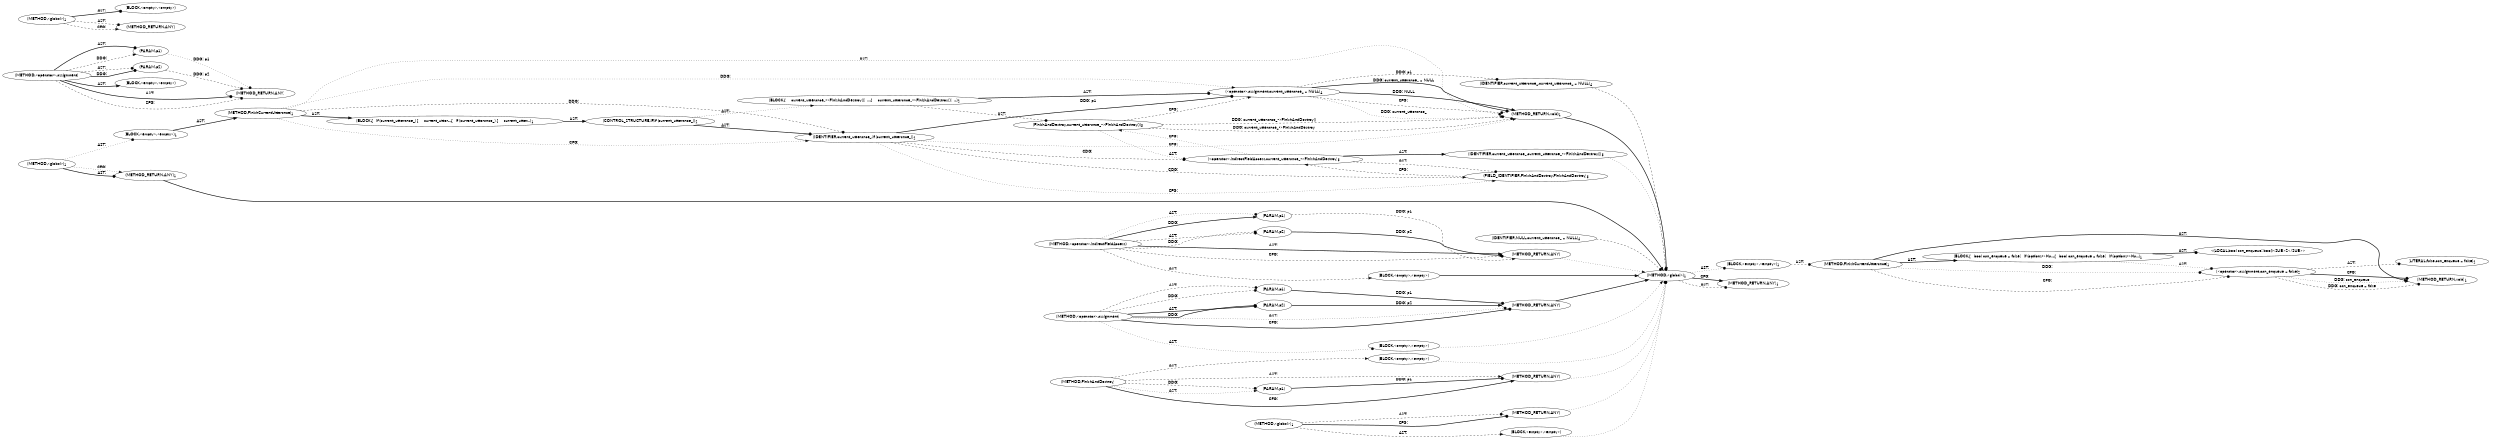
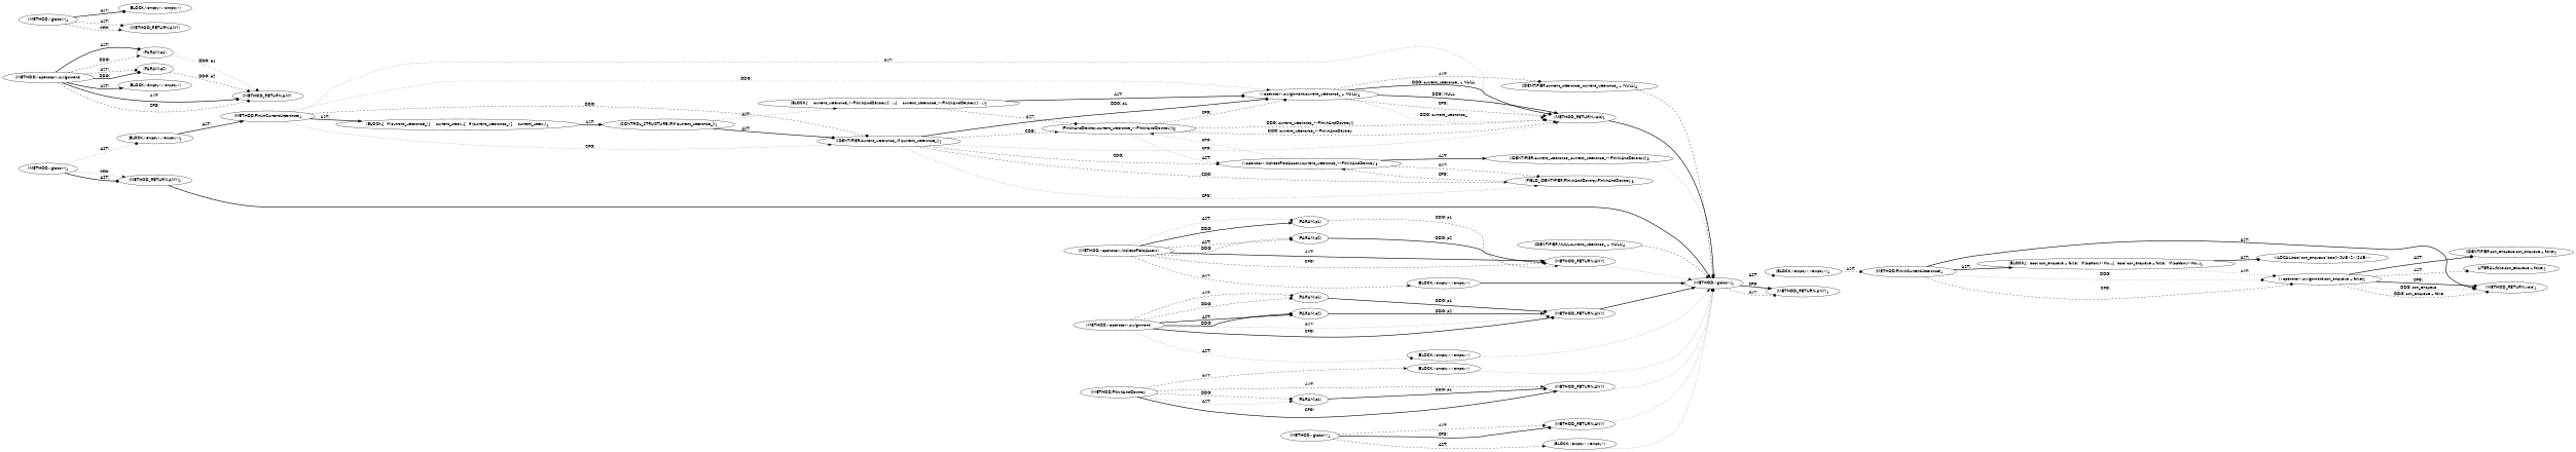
  digraph {
    fontname=Lato
    rankdir=LR
    node [fontname=Lato]
    edge [arrowhead=dot fontname=Lato style=dashed]
    n1 [label=<(METHOD,&lt;global&gt;)<SUB>1</SUB>>]
    n2 [label=<(BLOCK,&lt;empty&gt;,&lt;empty&gt;)<SUB>1</SUB>>]
    n3 [label=<(METHOD_RETURN,ANY)<SUB>1</SUB>>]
    n4 [label=<(METHOD,FinishCurrentUtterance)<SUB>1</SUB>>]
    n5 [label=<(METHOD,&lt;global&gt;)<SUB>1</SUB>>]
    n6 [label=<(BLOCK,{   if (current_utterance_) {     current_utter...,{   if (current_utterance_) {     current_utter...)<SUB>1</SUB>>]
    n7 [label=<(IDENTIFIER,current_utterance_,if (current_utterance_))<SUB>2</SUB>>]
    n8 [label=<(&lt;operator&gt;.assignment,current_utterance_ = NULL)<SUB>4</SUB>>]
    n9 [label=<(METHOD_RETURN,void)<SUB>1</SUB>>]
    n10 [label=<(CONTROL_STRUCTURE,IF,if (current_utterance_))<SUB>2</SUB>>]
    n11 [label=<(FinishAndDestroy,current_utterance_-&gt;FinishAndDestroy())<SUB>3</SUB>>]
    n12 [label=<(&lt;operator&gt;.indirectFieldAccess,current_utterance_-&gt;FinishAndDestroy)<SUB>3</SUB>>]
    n13 [label=<(FIELD_IDENTIFIER,FinishAndDestroy,FinishAndDestroy)<SUB>3</SUB>>]
    n14 [label=<(IDENTIFIER,current_utterance_,current_utterance_ = NULL)<SUB>4</SUB>>]
    n15 [label=<(BLOCK,{     current_utterance_-&gt;FinishAndDestroy();  ...,{     current_utterance_-&gt;FinishAndDestroy();  ...)<SUB>2</SUB>>]
    n16 [label=<(IDENTIFIER,current_utterance_,current_utterance_-&gt;FinishAndDestroy())<SUB>3</SUB>>]
    n17 [label=<(BLOCK,&lt;empty&gt;,&lt;empty&gt;)<SUB>1</SUB>>]
    n18 [label=<(METHOD_RETURN,ANY)<SUB>1</SUB>>]
    n19 [label=<(IDENTIFIER,NULL,current_utterance_ = NULL)<SUB>4</SUB>>]
    n20 [label=<(METHOD,&lt;operator&gt;.indirectFieldAccess)>]
    n21 [label=<(PARAM,p1)>]
    n22 [label=<(PARAM,p2)>]
    n23 [label=<(BLOCK,&lt;empty&gt;,&lt;empty&gt;)>]
    n24 [label=<(METHOD_RETURN,ANY)>]
    n25 [label=<(METHOD,&lt;operator&gt;.assignment)>]
    n26 [label=<(PARAM,p1)>]
    n27 [label=<(PARAM,p2)>]
    n28 [label=<(BLOCK,&lt;empty&gt;,&lt;empty&gt;)>]
    n29 [label=<(METHOD_RETURN,ANY)>]
    n30 [label=<(METHOD,FinishAndDestroy)>]
    n31 [label=<(PARAM,p1)>]
    n32 [label=<(BLOCK,&lt;empty&gt;,&lt;empty&gt;)>]
    n33 [label=<(METHOD_RETURN,ANY)>]
    n34 [label=<(METHOD,&lt;global&gt;)<SUB>1</SUB>>]
    n35 [label=<(BLOCK,&lt;empty&gt;,&lt;empty&gt;)>]
    n36 [label=<(METHOD_RETURN,ANY)>]
    n37 [label=<(METHOD,FinishCurrentUtterance)<SUB>1</SUB>>]
    n38 [label=<(BLOCK,{   bool can_enqueue = false;   if (options-&gt;Ha...,{   bool can_enqueue = false;   if (options-&gt;Ha...)<SUB>1</SUB>>]
    n39 [label=<(&lt;operator&gt;.assignment,can_enqueue = false)<SUB>2</SUB>>]
    n40 [label=<(METHOD_RETURN,void)<SUB>1</SUB>>]
    n41 [label="<(LOCAL,bool can_enqueue: bool)<SUB>2</SUB>>"]
+   n42 [label=<(IDENTIFIER,can_enqueue,can_enqueue = false)<SUB>2</SUB>>]
    n43 [label=<(LITERAL,false,can_enqueue = false)<SUB>2</SUB>>]
    n44 [label=<(METHOD,&lt;operator&gt;.assignment)>]
    n45 [label=<(PARAM,p1)>]
    n46 [label=<(PARAM,p2)>]
    n47 [label=<(BLOCK,&lt;empty&gt;,&lt;empty&gt;)>]
    n48 [label=<(METHOD_RETURN,ANY)>]
    n49 [label=<(METHOD,&lt;global&gt;)<SUB>1</SUB>>]
    n50 [label=<(BLOCK,&lt;empty&gt;,&lt;empty&gt;)>]
    n51 [label=<(METHOD_RETURN,ANY)>]
    n1 -> n2 [label="AST: " style=dotted]
    n1 -> n3 [label="AST: " style=bold]
    n1 -> n3 [arrowhead=normal label="CFG: " style=dotted]
    n2 -> n4 [arrowhead=normal label="AST: " style=bold]
    n3 -> n5 [arrowhead=normal style=bold]
    n4 -> n6 [arrowhead=normal label="AST: " style=bold]
    n4 -> n7 [arrowhead=normal label="CFG: " style=dotted]
    n4 -> n7 [label="DDG: "]
    n4 -> n8 [arrowhead=normal label="DDG: " style=dotted]
    n4 -> n9 [label="AST: " style=dotted]
    n5 -> n17 [label="AST: " style=dotted]
    n5 -> n18 [label="AST: "]
    n5 -> n18 [arrowhead=normal label="CFG: " style=bold]
    n6 -> n10 [arrowhead=normal label="AST: " style=bold]
    n7 -> n8 [label="DDG: p1" style=bold]
    n7 -> n9 [arrowhead=normal label="CFG: " style=dotted]
+   n7 -> n11 [arrowhead=normal label="CDG: "]
    n7 -> n12 [label="CDG: "]
    n7 -> n13 [arrowhead=normal label="CFG: " style=dotted]
    n7 -> n13 [arrowhead=normal label="CDG: "]
    n8 -> n9 [label="CFG: "]
    n8 -> n9 [arrowhead=normal label="DDG: current_utterance_" style=dotted]
    n8 -> n9 [label="DDG: current_utterance_ = NULL" style=bold]
    n8 -> n9 [arrowhead=normal label="DDG: NULL" style=bold]
-   n8 -> n14 [label="DDG: p1"]
+   n8 -> n14 [label="AST: "]
    n9 -> n5 [arrowhead=normal style=bold]
    n10 -> n7 [label="AST: " style=bold]
    n10 -> n15 [arrowhead=normal label="AST: " style=dotted]
-   n11 -> n8 [arrowhead=normal label="CFG: "]
+   n11 -> n8 [label="CFG: "]
    n11 -> n9 [label="DDG: current_utterance_-&gt;FinishAndDestroy"]
    n11 -> n9 [label="DDG: current_utterance_-&gt;FinishAndDestroy()"]
    n11 -> n12 [label="AST: " style=dotted]
    n12 -> n11 [arrowhead=normal label="CFG: " style=dotted]
    n12 -> n13 [label="AST: "]
    n12 -> n16 [arrowhead=normal label="AST: " style=bold]
    n13 -> n12 [arrowhead=normal label="CFG: "]
    n14 -> n5
    n15 -> n8 [label="AST: " style=bold]
    n15 -> n11 [label="AST: "]
    n16 -> n5 [style=dotted]
    n17 -> n37 [label="AST: "]
    n19 -> n5
    n20 -> n21 [label="AST: " style=dotted]
    n20 -> n21 [arrowhead=normal label="DDG: " style=bold]
    n20 -> n22 [label="AST: "]
    n20 -> n22 [label="DDG: "]
    n20 -> n23 [arrowhead=normal label="AST: "]
    n20 -> n24 [arrowhead=normal label="AST: " style=bold]
    n20 -> n24 [label="CFG: "]
    n21 -> n24 [arrowhead=normal label="DDG: p1"]
    n22 -> n24 [label="DDG: p2" style=bold]
    n23 -> n5 [arrowhead=normal style=bold]
    n24 -> n5 [arrowhead=normal style=dotted]
    n25 -> n26 [label="AST: "]
    n25 -> n26 [label="DDG: "]
    n25 -> n27 [label="AST: " style=bold]
    n25 -> n27 [label="DDG: " style=bold]
    n25 -> n28 [label="AST: " style=dotted]
    n25 -> n29 [label="AST: " style=dotted]
    n25 -> n29 [label="CFG: " style=bold]
    n26 -> n29 [label="DDG: p1" style=bold]
    n27 -> n29 [arrowhead=normal label="DDG: p2" style=bold]
    n28 -> n5 [arrowhead=normal style=dotted]
    n29 -> n5 [arrowhead=normal style=bold]
    n30 -> n31 [arrowhead=normal label="AST: " style=dotted]
    n30 -> n31 [label="DDG: "]
    n30 -> n32 [arrowhead=normal label="AST: "]
    n30 -> n33 [arrowhead=normal label="AST: "]
    n30 -> n33 [arrowhead=normal label="CFG: " style=bold]
    n31 -> n33 [label="DDG: p1" style=bold]
    n32 -> n5 [style=dotted]
    n33 -> n5 [style=dotted]
    n34 -> n35 [arrowhead=normal label="AST: "]
    n34 -> n36 [label="AST: "]
    n34 -> n36 [label="CFG: " style=bold]
    n35 -> n5 [style=dotted]
    n36 -> n5 [style=dotted]
    n37 -> n38 [arrowhead=normal label="AST: " style=bold]
    n37 -> n39 [label="CFG: "]
    n37 -> n39 [label="DDG: " style=dotted]
    n37 -> n40 [arrowhead=normal label="AST: " style=bold]
    n38 -> n39 [label="AST: " style=dotted]
    n38 -> n41 [label="AST: " style=bold]
    n39 -> n40 [label="CFG: " style=bold]
    n39 -> n40 [arrowhead=normal label="DDG: can_enqueue" style=dotted]
    n39 -> n40 [label="DDG: can_enqueue = false"]
+   n39 -> n42 [label="AST: " style=bold]
    n39 -> n43 [label="AST: "]
    n44 -> n45 [label="AST: " style=bold]
    n44 -> n45 [arrowhead=normal label="DDG: "]
    n44 -> n46 [label="AST: "]
    n44 -> n46 [label="DDG: " style=bold]
    n44 -> n47 [arrowhead=normal label="AST: " style=bold]
    n44 -> n48 [label="AST: " style=bold]
    n44 -> n48 [label="CFG: "]
    n45 -> n48 [label="DDG: p1" style=dotted]
    n46 -> n48 [label="DDG: p2"]
    n49 -> n50 [label="AST: " style=bold]
    n49 -> n51 [label="AST: "]
    n49 -> n51 [arrowhead=normal label="CFG: "]
  }
